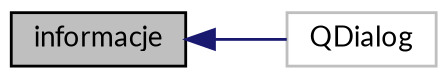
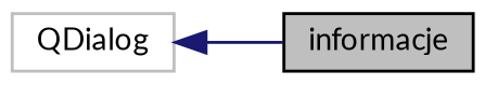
  digraph {
    rankdir=LR
    fontname=Lato
    node [fontname=Lato fontsize=10 shape=record style=filled]
    n1 [color=black fillcolor=grey75 fontcolor=black height=0.2 label=informacje width=0.4]
    n2 [color=grey75 fillcolor=white height=0.2 label=QDialog width=0.4]
-   n1 -> n2 [color=midnightblue dir=back fontname=Lato fontsize=10 labelfontname=Helvetica labelfontsize=10 style=solid]
+   n2 -> n1 [color=midnightblue dir=back fontname=Lato fontsize=10 labelfontname=Helvetica labelfontsize=10 style=solid]
  }
